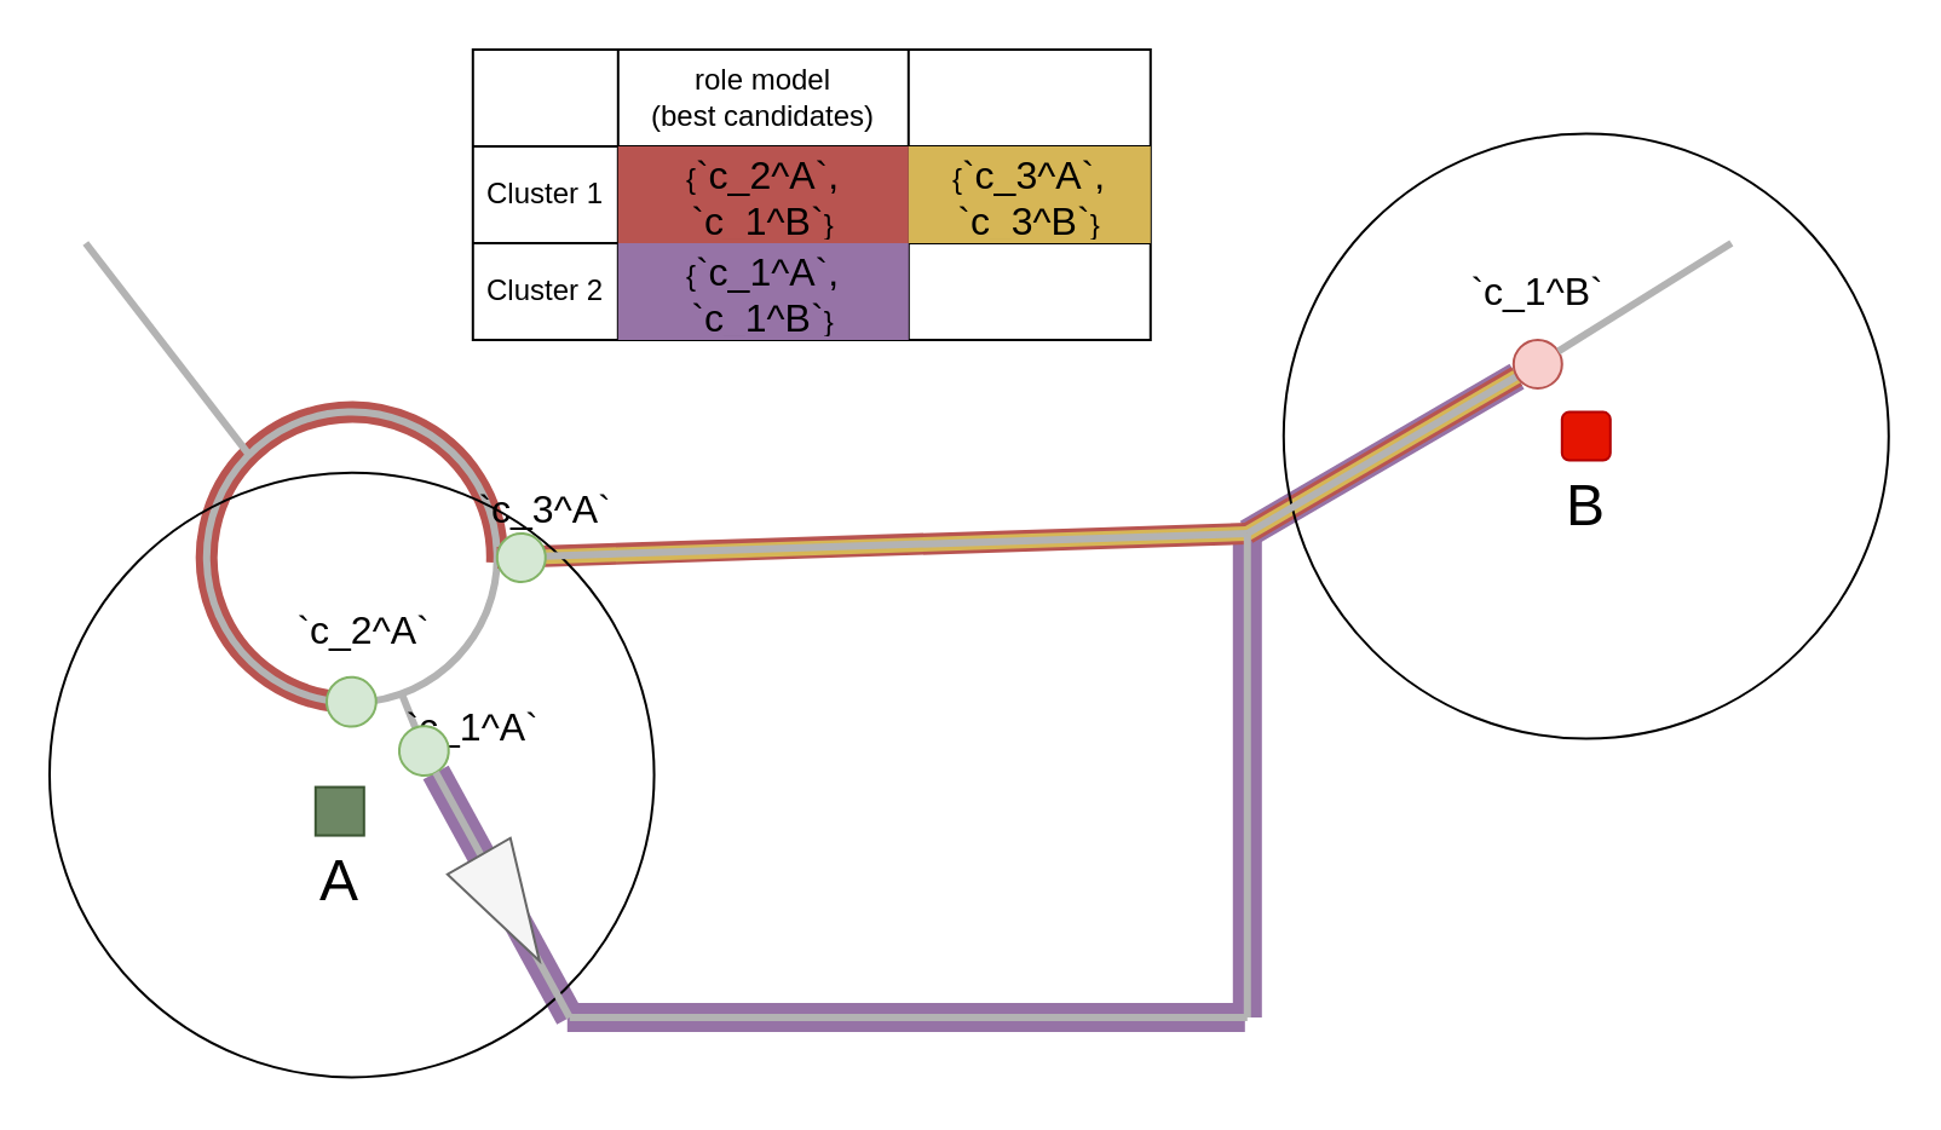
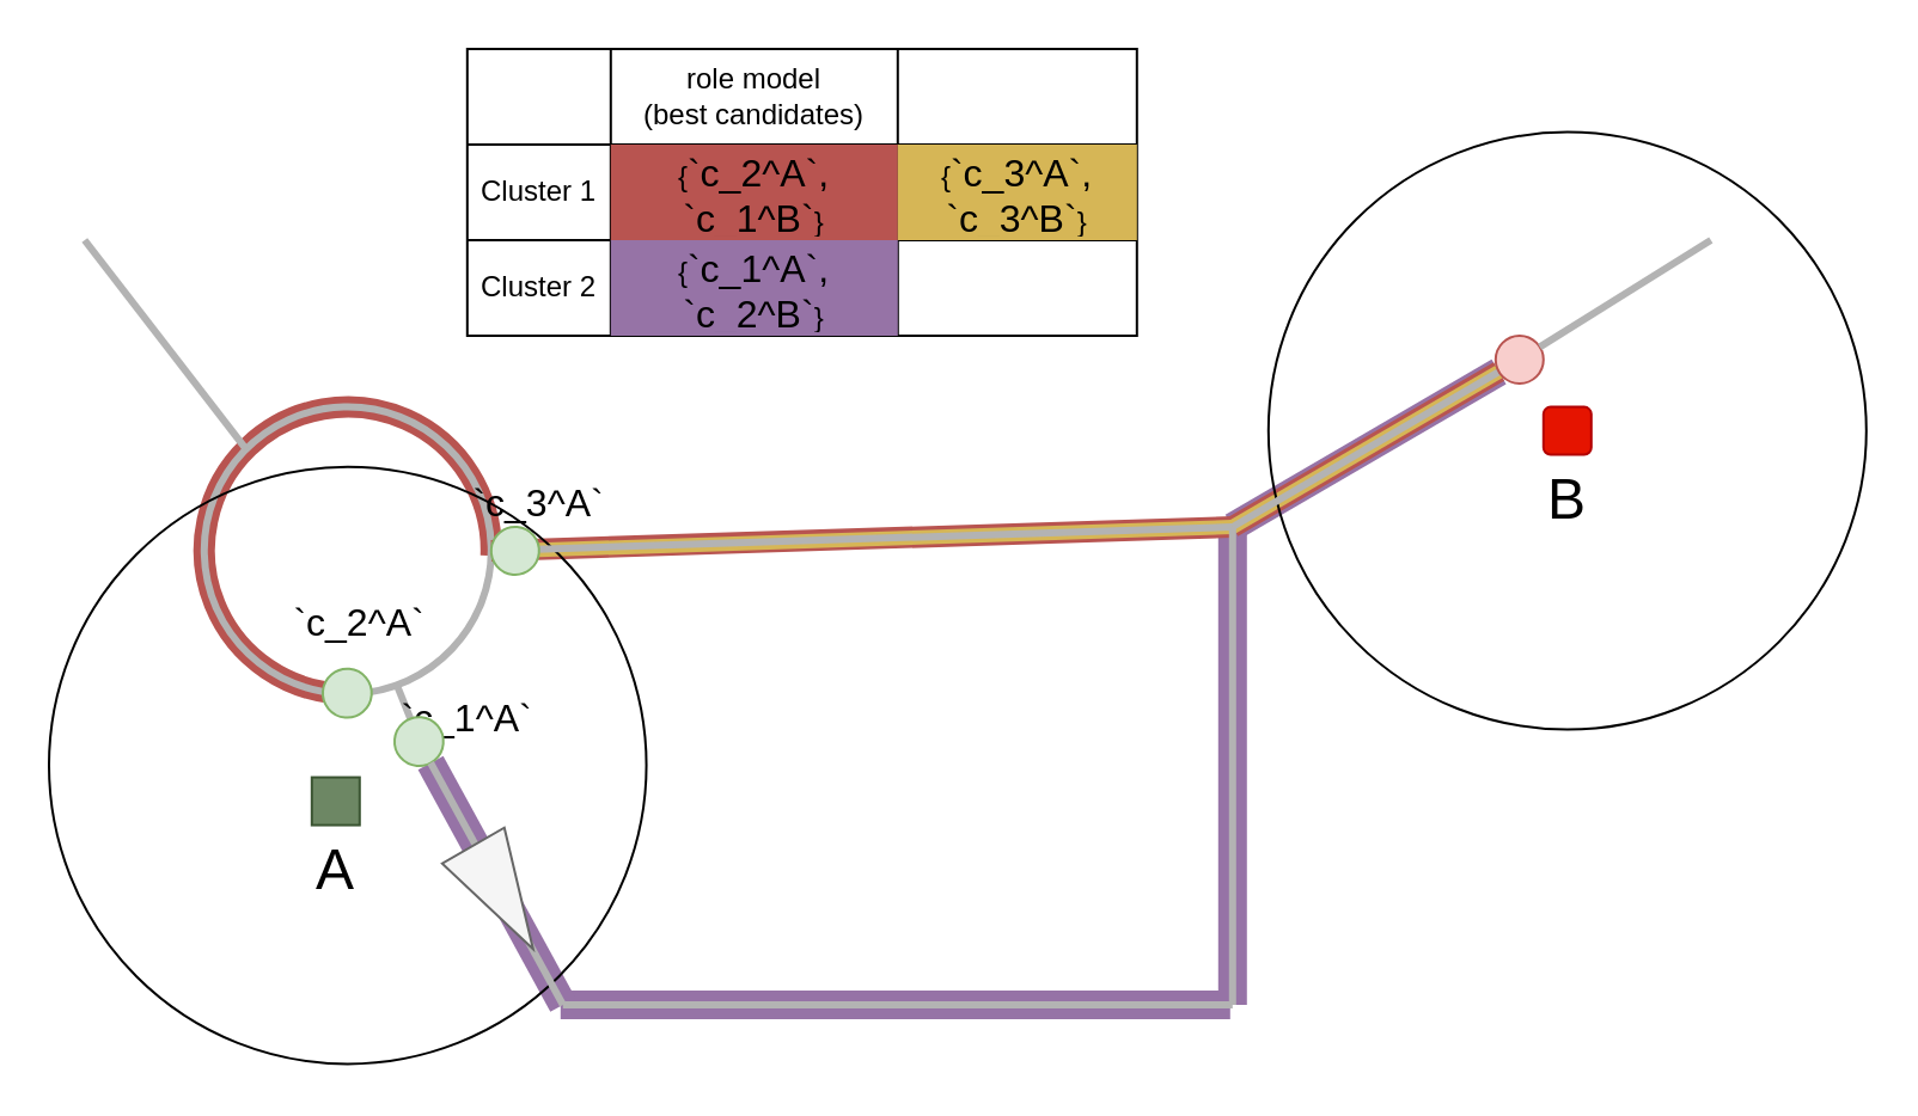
  <mxCell id="0" />
  <mxCell id="1" parent="0" />
  <mxCell id="2" value="" style="verticalLabelPosition=bottom;verticalAlign=top;html=1;shape=mxgraph.basic.arc;startAngle=0.25;endAngle=0.006;strokeColor=#b85450;strokeWidth=9;fillColor=#f8cecc;rotation=90;" parent="1" vertex="1"><mxGeometry x="84.9" y="169.79" width="120" height="120" as="geometry" /></mxCell>
  <mxCell id="3" value="" style="verticalLabelPosition=bottom;verticalAlign=top;html=1;shape=mxgraph.basic.arc;startAngle=0.247;endAngle=0.245;strokeColor=#B3B3B3;strokeWidth=3;fillColor=none;rotation=90;" parent="1" vertex="1"><mxGeometry x="84.9" y="169.79" width="120" height="120" as="geometry" /></mxCell>
  <mxCell id="4" value="" style="endArrow=none;html=1;strokeColor=#9673a6;strokeWidth=12;fillColor=#e1d5e7;" parent="1" source="30" edge="1"><mxGeometry width="50" height="50" relative="1" as="geometry"><mxPoint x="624.902" y="157.069" as="sourcePoint" /><mxPoint x="514.9" y="220" as="targetPoint" /></mxGeometry></mxCell>
  <mxCell id="5" value="" style="endArrow=none;html=1;strokeColor=#9673a6;strokeWidth=12;fillColor=#e1d5e7;" parent="1" edge="1"><mxGeometry width="50" height="50" relative="1" as="geometry"><mxPoint x="514.9" y="420" as="sourcePoint" /><mxPoint x="514.9" y="220" as="targetPoint" /></mxGeometry></mxCell>
  <mxCell id="6" value="" style="endArrow=none;html=1;strokeColor=#9673a6;strokeWidth=12;fillColor=#e1d5e7;" parent="1" edge="1"><mxGeometry width="50" height="50" relative="1" as="geometry"><mxPoint x="513.9" y="420" as="sourcePoint" /><mxPoint x="233.9" y="420" as="targetPoint" /></mxGeometry></mxCell>
  <mxCell id="7" value="" style="endArrow=none;html=1;strokeColor=#9673a6;strokeWidth=12;fillColor=#e1d5e7;" parent="1" target="27" edge="1"><mxGeometry width="50" height="50" relative="1" as="geometry"><mxPoint x="234.9" y="420" as="sourcePoint" /><mxPoint x="168.486" y="311.052" as="targetPoint" /></mxGeometry></mxCell>
  <mxCell id="8" value="" style="endArrow=none;html=1;strokeWidth=9;strokeColor=#b85450;exitX=1;exitY=0.5;exitDx=0;exitDy=0;fillColor=#f8cecc;" parent="1" edge="1"><mxGeometry width="50" height="50" relative="1" as="geometry"><mxPoint x="204.9" y="230" as="sourcePoint" /><mxPoint x="514.9" y="220" as="targetPoint" /></mxGeometry></mxCell>
  <mxCell id="9" value="" style="endArrow=none;html=1;strokeColor=#b85450;strokeWidth=9;fillColor=#f8cecc;" parent="1" source="30" edge="1"><mxGeometry width="50" height="50" relative="1" as="geometry"><mxPoint x="626.253" y="155.023" as="sourcePoint" /><mxPoint x="514.9" y="220" as="targetPoint" /></mxGeometry></mxCell>
  <mxCell id="10" value="" style="endArrow=none;html=1;strokeWidth=6;strokeColor=#d6b656;fillColor=#fff2cc;" parent="1" source="22" edge="1"><mxGeometry width="50" height="50" relative="1" as="geometry"><mxPoint x="223.55" y="240" as="sourcePoint" /><mxPoint x="514.9" y="220" as="targetPoint" /></mxGeometry></mxCell>
  <mxCell id="11" value="" style="endArrow=none;html=1;strokeColor=#d6b656;strokeWidth=6;fillColor=#fff2cc;" parent="1" source="30" edge="1"><mxGeometry width="50" height="50" relative="1" as="geometry"><mxPoint x="644.903" y="165.023" as="sourcePoint" /><mxPoint x="514.9" y="220" as="targetPoint" /></mxGeometry></mxCell>
  <mxCell id="12" value="" style="ellipse;whiteSpace=wrap;html=1;aspect=fixed;fillColor=none;" parent="1" vertex="1"><mxGeometry x="529.9" y="54.79" width="250" height="250" as="geometry" /></mxCell>
  <mxCell id="13" value="" style="ellipse;whiteSpace=wrap;html=1;aspect=fixed;fillColor=none;" parent="1" vertex="1"><mxGeometry x="20" y="194.9" width="249.79" height="249.79" as="geometry" /></mxCell>
  <mxCell id="14" value="" style="endArrow=none;html=1;strokeWidth=3;strokeColor=#B3B3B3;exitX=1;exitY=0.5;exitDx=0;exitDy=0;" parent="1" edge="1"><mxGeometry width="50" height="50" relative="1" as="geometry"><mxPoint x="204.9" y="230" as="sourcePoint" /><mxPoint x="514.9" y="220" as="targetPoint" /></mxGeometry></mxCell>
  <mxCell id="15" value="" style="endArrow=none;html=1;strokeColor=#B3B3B3;strokeWidth=3;" parent="1" source="30" edge="1"><mxGeometry width="50" height="50" relative="1" as="geometry"><mxPoint x="714.9" y="100" as="sourcePoint" /><mxPoint x="514.9" y="220" as="targetPoint" /></mxGeometry></mxCell>
  <mxCell id="16" value="" style="endArrow=none;html=1;strokeColor=#B3B3B3;strokeWidth=3;" parent="1" edge="1"><mxGeometry width="50" height="50" relative="1" as="geometry"><mxPoint x="514.9" y="420" as="sourcePoint" /><mxPoint x="514.9" y="220" as="targetPoint" /></mxGeometry></mxCell>
  <mxCell id="17" value="" style="endArrow=none;html=1;strokeColor=#B3B3B3;strokeWidth=3;" parent="1" edge="1"><mxGeometry width="50" height="50" relative="1" as="geometry"><mxPoint x="514.9" y="420" as="sourcePoint" /><mxPoint x="234.9" y="420" as="targetPoint" /></mxGeometry></mxCell>
  <mxCell id="18" value="" style="endArrow=none;html=1;strokeColor=#B3B3B3;strokeWidth=3;entryX=0.962;entryY=0.332;entryDx=0;entryDy=0;entryPerimeter=0;" parent="1" source="27" target="3" edge="1"><mxGeometry width="50" height="50" relative="1" as="geometry"><mxPoint x="234.9" y="420" as="sourcePoint" /><mxPoint x="164.1" y="286.4" as="targetPoint" /></mxGeometry></mxCell>
  <mxCell id="19" value="" style="endArrow=none;html=1;strokeColor=#B3B3B3;strokeWidth=3;entryX=0;entryY=0;entryDx=0;entryDy=0;" parent="1" edge="1"><mxGeometry width="50" height="50" relative="1" as="geometry"><mxPoint x="34.9" y="100" as="sourcePoint" /><mxPoint x="102.474" y="187.574" as="targetPoint" /></mxGeometry></mxCell>
  <mxCell id="20" value="&lt;br&gt;&lt;br&gt;A" style="whiteSpace=wrap;html=1;rounded=0;shadow=0;strokeWidth=1;fillColor=#6d8764;fontSize=24;align=right;strokeColor=#3A5431;" parent="1" vertex="1"><mxGeometry x="129.9" y="324.79" width="20" height="20" as="geometry" /></mxCell>
  <mxCell id="21" value="&lt;br&gt;&lt;br&gt;B" style="whiteSpace=wrap;html=1;shadow=0;strokeWidth=1;fillColor=#e51400;fontSize=24;align=right;strokeColor=#B20000;rounded=1;" parent="1" vertex="1"><mxGeometry x="644.9" y="169.79" width="20" height="20" as="geometry" /></mxCell>
  <mxCell id="22" value="" style="ellipse;whiteSpace=wrap;html=1;aspect=fixed;fillColor=#d5e8d4;strokeColor=#82b366;rotation=5;" parent="1" vertex="1"><mxGeometry x="204.9" y="220" width="20" height="20" as="geometry" /></mxCell>
  <mxCell id="23" value="&lt;div&gt;&lt;font style=&quot;font-size: 16px&quot;&gt;`c_2^A`&lt;/font&gt;&lt;/div&gt;" style="text;html=1;strokeColor=none;fillColor=none;align=center;verticalAlign=middle;whiteSpace=wrap;rounded=0;fontColor=#000000;" parent="1" vertex="1"><mxGeometry x="129.9" y="250" width="40" height="20" as="geometry" /></mxCell>
  <mxCell id="24" value="&lt;div&gt;&lt;font style=&quot;font-size: 16px&quot;&gt;`c_1^A`&lt;/font&gt;&lt;/div&gt;" style="text;html=1;strokeColor=none;fillColor=none;align=center;verticalAlign=middle;whiteSpace=wrap;rounded=0;fontColor=#000000;" parent="1" vertex="1"><mxGeometry x="174.9" y="289.79" width="40" height="20" as="geometry" /></mxCell>
  <mxCell id="25" value="&lt;div&gt;&lt;font style=&quot;font-size: 16px&quot;&gt;`c_3^A`&lt;/font&gt;&lt;/div&gt;" style="text;html=1;strokeColor=none;fillColor=none;align=center;verticalAlign=middle;whiteSpace=wrap;rounded=0;fontColor=#000000;" parent="1" vertex="1"><mxGeometry x="204.9" y="200" width="40" height="20" as="geometry" /></mxCell>
- <mxCell id="26" value="&lt;div&gt;&lt;font style=&quot;font-size: 16px&quot;&gt;`c_1^B`&lt;/font&gt;&lt;/div&gt;" style="text;html=1;strokeColor=none;fillColor=none;align=center;verticalAlign=middle;whiteSpace=wrap;rounded=0;fontColor=#000000;" parent="1" vertex="1"><mxGeometry x="614.9" y="110" width="40" height="20" as="geometry" /></mxCell>
  <mxCell id="27" value="" style="ellipse;whiteSpace=wrap;html=1;aspect=fixed;fillColor=#d5e8d4;strokeColor=#82b366;rotation=5;" parent="1" vertex="1"><mxGeometry x="164.48" y="299.58" width="20.42" height="20.42" as="geometry" /></mxCell>
  <mxCell id="28" value="" style="endArrow=none;html=1;strokeColor=#B3B3B3;strokeWidth=3;" parent="1" target="27" edge="1"><mxGeometry width="50" height="50" relative="1" as="geometry"><mxPoint x="234.9" y="420" as="sourcePoint" /><mxPoint x="164.1" y="286.4" as="targetPoint" /></mxGeometry></mxCell>
  <mxCell id="29" value="" style="ellipse;whiteSpace=wrap;html=1;aspect=fixed;fillColor=#d5e8d4;strokeColor=#82b366;rotation=5;" parent="1" vertex="1"><mxGeometry x="134.48" y="279.37" width="20.42" height="20.42" as="geometry" /></mxCell>
  <mxCell id="30" value="" style="ellipse;whiteSpace=wrap;html=1;aspect=fixed;fillColor=#f8cecc;strokeColor=#b85450;" parent="1" vertex="1"><mxGeometry x="624.9" y="140" width="20" height="20" as="geometry" /></mxCell>
  <mxCell id="31" value="" style="endArrow=none;html=1;strokeColor=#B3B3B3;strokeWidth=3;" parent="1" target="30" edge="1"><mxGeometry width="50" height="50" relative="1" as="geometry"><mxPoint x="714.9" y="100" as="sourcePoint" /><mxPoint x="514.9" y="220" as="targetPoint" /></mxGeometry></mxCell>
  <mxCell id="32" value="" style="triangle;whiteSpace=wrap;html=1;strokeColor=#666666;strokeWidth=1;fillColor=#f5f5f5;fontColor=#333333;rotation=60;" parent="1" vertex="1"><mxGeometry x="184.9" y="360" width="50" height="30" as="geometry" /></mxCell>
  <mxCell id="33" value="" style="shape=table;html=1;whiteSpace=wrap;startSize=0;container=1;collapsible=0;childLayout=tableLayout;strokeWidth=1;fillColor=none;" parent="1" vertex="1"><mxGeometry x="194.9" y="20" width="280" height="120" as="geometry" /></mxCell>
  <mxCell id="34" style="shape=partialRectangle;html=1;whiteSpace=wrap;collapsible=0;dropTarget=0;pointerEvents=0;fillColor=none;top=0;left=0;bottom=0;right=0;points=[[0,0.5],[1,0.5]];portConstraint=eastwest;" parent="33" vertex="1"><mxGeometry width="280" height="40" as="geometry" /></mxCell>
  <mxCell id="35" style="shape=partialRectangle;html=1;whiteSpace=wrap;connectable=0;fillColor=none;top=0;left=0;bottom=0;right=0;overflow=hidden;" parent="34" vertex="1"><mxGeometry width="60" height="40" as="geometry" /></mxCell>
  <mxCell id="36" value="role model&lt;br&gt;(best candidates)" style="shape=partialRectangle;html=1;whiteSpace=wrap;connectable=0;top=0;left=0;bottom=0;right=0;overflow=hidden;fillColor=none;" parent="34" vertex="1"><mxGeometry x="60" width="120" height="40" as="geometry" /></mxCell>
  <mxCell id="37" style="shape=partialRectangle;html=1;whiteSpace=wrap;connectable=0;top=0;left=0;bottom=0;right=0;overflow=hidden;fillColor=none;" parent="34" vertex="1"><mxGeometry x="180" width="100" height="40" as="geometry" /></mxCell>
  <mxCell id="38" value="" style="shape=partialRectangle;html=1;whiteSpace=wrap;collapsible=0;dropTarget=0;pointerEvents=0;fillColor=none;top=0;left=0;bottom=0;right=0;points=[[0,0.5],[1,0.5]];portConstraint=eastwest;" parent="33" vertex="1"><mxGeometry y="40" width="280" height="40" as="geometry" /></mxCell>
  <mxCell id="39" value="Cluster 1" style="shape=partialRectangle;html=1;whiteSpace=wrap;connectable=0;fillColor=none;top=0;left=0;bottom=0;right=0;overflow=hidden;" parent="38" vertex="1"><mxGeometry width="60" height="40" as="geometry" /></mxCell>
  <mxCell id="40" value="{&lt;font style=&quot;font-size: 16px&quot;&gt;`c_2^A`,&lt;/font&gt;&lt;font style=&quot;font-size: 16px&quot;&gt; `c_1^B`&lt;/font&gt;}" style="shape=partialRectangle;html=1;whiteSpace=wrap;connectable=0;top=0;left=0;bottom=0;right=0;overflow=hidden;fillColor=#B85450;" parent="38" vertex="1"><mxGeometry x="60" width="120" height="40" as="geometry" /></mxCell>
  <mxCell id="41" value="&lt;div&gt;{&lt;font style=&quot;font-size: 16px&quot;&gt;`c_3^A`,&lt;/font&gt;&lt;font style=&quot;font-size: 16px&quot;&gt; `c_3^B`&lt;/font&gt;}&lt;/div&gt;" style="shape=partialRectangle;html=1;whiteSpace=wrap;connectable=0;top=0;left=0;bottom=0;right=0;overflow=hidden;fillColor=#D6B656;" parent="38" vertex="1"><mxGeometry x="180" width="100" height="40" as="geometry" /></mxCell>
  <mxCell id="42" value="" style="shape=partialRectangle;html=1;whiteSpace=wrap;collapsible=0;dropTarget=0;pointerEvents=0;fillColor=none;top=0;left=0;bottom=0;right=0;points=[[0,0.5],[1,0.5]];portConstraint=eastwest;" parent="33" vertex="1"><mxGeometry y="80" width="280" height="40" as="geometry" /></mxCell>
  <mxCell id="43" value="Cluster 2" style="shape=partialRectangle;html=1;whiteSpace=wrap;connectable=0;fillColor=none;top=0;left=0;bottom=0;right=0;overflow=hidden;" parent="42" vertex="1"><mxGeometry width="60" height="40" as="geometry" /></mxCell>
- <mxCell id="44" value="{&lt;font style=&quot;font-size: 16px&quot;&gt;`c_1^A`,&lt;/font&gt;&lt;font style=&quot;font-size: 16px&quot;&gt; `c_1^B`&lt;/font&gt;}" style="shape=partialRectangle;html=1;whiteSpace=wrap;connectable=0;top=0;left=0;bottom=0;right=0;overflow=hidden;fillColor=#9673A6;" parent="42" vertex="1"><mxGeometry x="60" width="120" height="40" as="geometry" /></mxCell>
+ <mxCell id="44" value="{&lt;font style=&quot;font-size: 16px&quot;&gt;`c_1^A`,&lt;/font&gt;&lt;font style=&quot;font-size: 16px&quot;&gt; `c_2^B`&lt;/font&gt;}" style="shape=partialRectangle;html=1;whiteSpace=wrap;connectable=0;top=0;left=0;bottom=0;right=0;overflow=hidden;fillColor=#9673A6;" parent="42" vertex="1"><mxGeometry x="60" width="120" height="40" as="geometry" /></mxCell>
  <mxCell id="45" value="" style="shape=partialRectangle;html=1;whiteSpace=wrap;connectable=0;fillColor=none;top=0;left=0;bottom=0;right=0;overflow=hidden;" parent="42" vertex="1"><mxGeometry x="180" width="100" height="40" as="geometry" /></mxCell>
